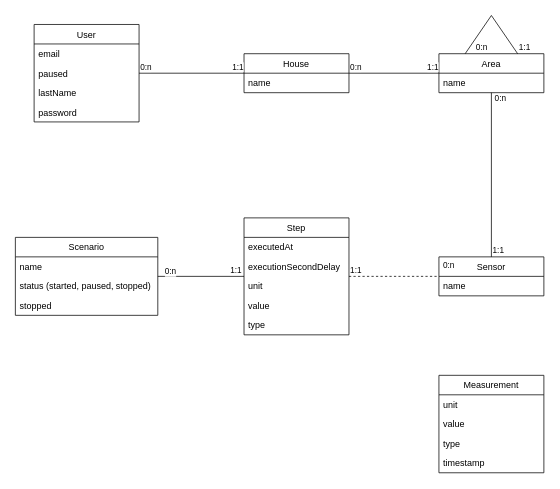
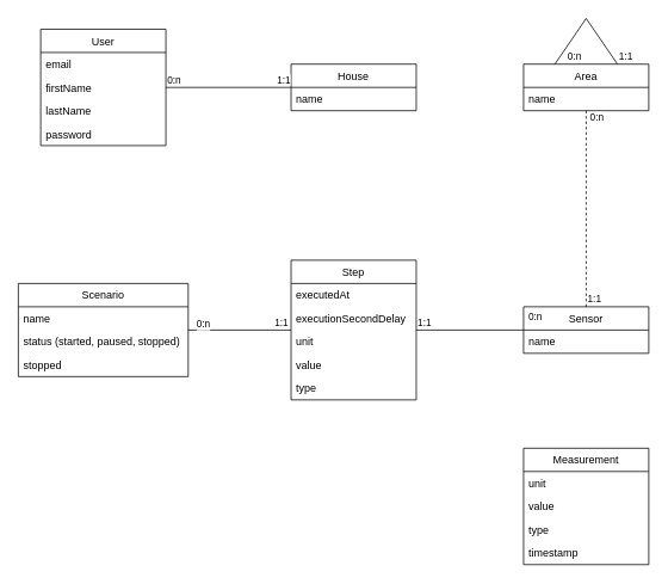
  <mxCell id="0" />
  <mxCell id="1" parent="0" />
  <mxCell id="2" value="User" style="swimlane;fontStyle=0;childLayout=stackLayout;horizontal=1;startSize=26;fillColor=none;horizontalStack=0;resizeParent=1;resizeParentMax=0;resizeLast=0;collapsible=1;marginBottom=0;" parent="1" vertex="1"><mxGeometry x="45" y="32" width="140" height="130" as="geometry" /></mxCell>
  <mxCell id="3" value="email" style="text;strokeColor=none;fillColor=none;align=left;verticalAlign=top;spacingLeft=4;spacingRight=4;overflow=hidden;rotatable=0;points=[[0,0.5],[1,0.5]];portConstraint=eastwest;" parent="2" vertex="1"><mxGeometry y="26" width="140" height="26" as="geometry" /></mxCell>
- <mxCell id="4" value="paused" style="text;strokeColor=none;fillColor=none;align=left;verticalAlign=top;spacingLeft=4;spacingRight=4;overflow=hidden;rotatable=0;points=[[0,0.5],[1,0.5]];portConstraint=eastwest;" parent="2" vertex="1"><mxGeometry y="52" width="140" height="26" as="geometry" /></mxCell>
+ <mxCell id="4" value="firstName" style="text;strokeColor=none;fillColor=none;align=left;verticalAlign=top;spacingLeft=4;spacingRight=4;overflow=hidden;rotatable=0;points=[[0,0.5],[1,0.5]];portConstraint=eastwest;" parent="2" vertex="1"><mxGeometry y="52" width="140" height="26" as="geometry" /></mxCell>
  <mxCell id="5" value="lastName" style="text;strokeColor=none;fillColor=none;align=left;verticalAlign=top;spacingLeft=4;spacingRight=4;overflow=hidden;rotatable=0;points=[[0,0.5],[1,0.5]];portConstraint=eastwest;" parent="2" vertex="1"><mxGeometry y="78" width="140" height="26" as="geometry" /></mxCell>
  <mxCell id="6" value="password" style="text;strokeColor=none;fillColor=none;align=left;verticalAlign=top;spacingLeft=4;spacingRight=4;overflow=hidden;rotatable=0;points=[[0,0.5],[1,0.5]];portConstraint=eastwest;" parent="2" vertex="1"><mxGeometry y="104" width="140" height="26" as="geometry" /></mxCell>
  <mxCell id="7" value="Measurement" style="swimlane;fontStyle=0;childLayout=stackLayout;horizontal=1;startSize=26;fillColor=none;horizontalStack=0;resizeParent=1;resizeParentMax=0;resizeLast=0;collapsible=1;marginBottom=0;" parent="1" vertex="1"><mxGeometry x="585" y="500" width="140" height="130" as="geometry" /></mxCell>
  <mxCell id="8" value="unit" style="text;strokeColor=none;fillColor=none;align=left;verticalAlign=top;spacingLeft=4;spacingRight=4;overflow=hidden;rotatable=0;points=[[0,0.5],[1,0.5]];portConstraint=eastwest;" parent="7" vertex="1"><mxGeometry y="26" width="140" height="26" as="geometry" /></mxCell>
  <mxCell id="9" value="value" style="text;strokeColor=none;fillColor=none;align=left;verticalAlign=top;spacingLeft=4;spacingRight=4;overflow=hidden;rotatable=0;points=[[0,0.5],[1,0.5]];portConstraint=eastwest;" parent="7" vertex="1"><mxGeometry y="52" width="140" height="26" as="geometry" /></mxCell>
  <mxCell id="10" value="type" style="text;strokeColor=none;fillColor=none;align=left;verticalAlign=top;spacingLeft=4;spacingRight=4;overflow=hidden;rotatable=0;points=[[0,0.5],[1,0.5]];portConstraint=eastwest;" parent="7" vertex="1"><mxGeometry y="78" width="140" height="26" as="geometry" /></mxCell>
  <mxCell id="11" value="timestamp" style="text;strokeColor=none;fillColor=none;align=left;verticalAlign=top;spacingLeft=4;spacingRight=4;overflow=hidden;rotatable=0;points=[[0,0.5],[1,0.5]];portConstraint=eastwest;" parent="7" vertex="1"><mxGeometry y="104" width="140" height="26" as="geometry" /></mxCell>
  <mxCell id="12" value="Area" style="swimlane;fontStyle=0;childLayout=stackLayout;horizontal=1;startSize=26;fillColor=none;horizontalStack=0;resizeParent=1;resizeParentMax=0;resizeLast=0;collapsible=1;marginBottom=0;" parent="1" vertex="1"><mxGeometry x="585" y="71" width="140" height="52" as="geometry" /></mxCell>
  <mxCell id="13" value="name" style="text;strokeColor=none;fillColor=none;align=left;verticalAlign=top;spacingLeft=4;spacingRight=4;overflow=hidden;rotatable=0;points=[[0,0.5],[1,0.5]];portConstraint=eastwest;" parent="12" vertex="1"><mxGeometry y="26" width="140" height="26" as="geometry" /></mxCell>
  <mxCell id="14" value="Sensor" style="swimlane;fontStyle=0;childLayout=stackLayout;horizontal=1;startSize=26;fillColor=none;horizontalStack=0;resizeParent=1;resizeParentMax=0;resizeLast=0;collapsible=1;marginBottom=0;" parent="1" vertex="1"><mxGeometry x="585" y="342" width="140" height="52" as="geometry" /></mxCell>
  <mxCell id="15" value="name" style="text;strokeColor=none;fillColor=none;align=left;verticalAlign=top;spacingLeft=4;spacingRight=4;overflow=hidden;rotatable=0;points=[[0,0.5],[1,0.5]];portConstraint=eastwest;" parent="14" vertex="1"><mxGeometry y="26" width="140" height="26" as="geometry" /></mxCell>
  <mxCell id="16" value="House" style="swimlane;fontStyle=0;childLayout=stackLayout;horizontal=1;startSize=26;fillColor=none;horizontalStack=0;resizeParent=1;resizeParentMax=0;resizeLast=0;collapsible=1;marginBottom=0;" parent="1" vertex="1"><mxGeometry x="325" y="71" width="140" height="52" as="geometry" /></mxCell>
  <mxCell id="17" value="name" style="text;strokeColor=none;fillColor=none;align=left;verticalAlign=top;spacingLeft=4;spacingRight=4;overflow=hidden;rotatable=0;points=[[0,0.5],[1,0.5]];portConstraint=eastwest;" parent="16" vertex="1"><mxGeometry y="26" width="140" height="26" as="geometry" /></mxCell>
  <mxCell id="18" value="" style="endArrow=none;html=1;edgeStyle=orthogonalEdgeStyle;rounded=0;" parent="1" source="2" target="16" edge="1"><mxGeometry relative="1" as="geometry"><mxPoint x="265" y="120" as="sourcePoint" /><mxPoint x="425" y="120" as="targetPoint" /></mxGeometry></mxCell>
  <mxCell id="19" value="0:n" style="edgeLabel;resizable=0;html=1;align=left;verticalAlign=bottom;" parent="18" connectable="0" vertex="1"><mxGeometry x="-1" relative="1" as="geometry" /></mxCell>
  <mxCell id="20" value="1:1" style="edgeLabel;resizable=0;html=1;align=right;verticalAlign=bottom;" parent="18" connectable="0" vertex="1"><mxGeometry x="1" relative="1" as="geometry" /></mxCell>
- <mxCell id="21" value="" style="endArrow=none;html=1;edgeStyle=orthogonalEdgeStyle;rounded=0;" parent="1" source="16" target="12" edge="1"><mxGeometry relative="1" as="geometry"><mxPoint x="695" y="110" as="sourcePoint" /><mxPoint x="855" y="110" as="targetPoint" /></mxGeometry></mxCell>
- <mxCell id="22" value="0:n" style="edgeLabel;resizable=0;html=1;align=left;verticalAlign=bottom;" parent="21" connectable="0" vertex="1"><mxGeometry x="-1" relative="1" as="geometry" /></mxCell>
- <mxCell id="23" value="1:1" style="edgeLabel;resizable=0;html=1;align=right;verticalAlign=bottom;" parent="21" connectable="0" vertex="1"><mxGeometry x="1" relative="1" as="geometry" /></mxCell>
- <mxCell id="24" value="" style="endArrow=none;html=1;edgeStyle=orthogonalEdgeStyle;rounded=0;" parent="1" source="14" target="12" edge="1"><mxGeometry relative="1" as="geometry"><mxPoint x="715" y="300" as="sourcePoint" /><mxPoint x="875" y="300" as="targetPoint" /></mxGeometry></mxCell>
+ <mxCell id="24" value="" style="endArrow=none;html=1;edgeStyle=orthogonalEdgeStyle;rounded=0;dashed=1;" parent="1" source="14" target="12" edge="1"><mxGeometry relative="1" as="geometry"><mxPoint x="715" y="300" as="sourcePoint" /><mxPoint x="875" y="300" as="targetPoint" /></mxGeometry></mxCell>
  <mxCell id="25" value="1:1" style="edgeLabel;resizable=0;html=1;align=left;verticalAlign=bottom;" parent="24" connectable="0" vertex="1"><mxGeometry x="-1" relative="1" as="geometry" /></mxCell>
  <mxCell id="26" value="0:n" style="edgeLabel;resizable=0;html=1;align=right;verticalAlign=bottom;" parent="24" connectable="0" vertex="1"><mxGeometry x="1" relative="1" as="geometry"><mxPoint x="20" y="16" as="offset" /></mxGeometry></mxCell>
  <mxCell id="27" value="" style="endArrow=none;html=1;edgeStyle=orthogonalEdgeStyle;rounded=0;entryX=0.25;entryY=0;entryDx=0;entryDy=0;exitX=0.75;exitY=0;exitDx=0;exitDy=0;" parent="1" source="12" target="12" edge="1"><mxGeometry relative="1" as="geometry"><mxPoint x="915" y="160" as="sourcePoint" /><mxPoint x="945" y="120" as="targetPoint" /><Array as="points"><mxPoint x="655" y="20" /></Array></mxGeometry></mxCell>
  <mxCell id="28" value="1:1" style="edgeLabel;resizable=0;html=1;align=left;verticalAlign=bottom;" parent="27" connectable="0" vertex="1"><mxGeometry x="-1" relative="1" as="geometry" /></mxCell>
  <mxCell id="29" value="0:n" style="edgeLabel;resizable=0;html=1;align=right;verticalAlign=bottom;" parent="27" connectable="0" vertex="1"><mxGeometry x="1" relative="1" as="geometry"><mxPoint x="30" as="offset" /></mxGeometry></mxCell>
  <mxCell id="30" value="Scenario" style="swimlane;fontStyle=0;childLayout=stackLayout;horizontal=1;startSize=26;fillColor=none;horizontalStack=0;resizeParent=1;resizeParentMax=0;resizeLast=0;collapsible=1;marginBottom=0;" parent="1" vertex="1"><mxGeometry x="20" y="316" width="190" height="104" as="geometry" /></mxCell>
  <mxCell id="31" value="name" style="text;strokeColor=none;fillColor=none;align=left;verticalAlign=top;spacingLeft=4;spacingRight=4;overflow=hidden;rotatable=0;points=[[0,0.5],[1,0.5]];portConstraint=eastwest;" parent="30" vertex="1"><mxGeometry y="26" width="190" height="26" as="geometry" /></mxCell>
  <mxCell id="32" value="status (started, paused, stopped)" style="text;strokeColor=none;fillColor=none;align=left;verticalAlign=top;spacingLeft=4;spacingRight=4;overflow=hidden;rotatable=0;points=[[0,0.5],[1,0.5]];portConstraint=eastwest;" parent="30" vertex="1"><mxGeometry y="52" width="190" height="26" as="geometry" /></mxCell>
  <mxCell id="33" value="stopped" style="text;strokeColor=none;fillColor=none;align=left;verticalAlign=top;spacingLeft=4;spacingRight=4;overflow=hidden;rotatable=0;points=[[0,0.5],[1,0.5]];portConstraint=eastwest;" parent="30" vertex="1"><mxGeometry y="78" width="190" height="26" as="geometry" /></mxCell>
  <mxCell id="34" value="Step" style="swimlane;fontStyle=0;childLayout=stackLayout;horizontal=1;startSize=26;fillColor=none;horizontalStack=0;resizeParent=1;resizeParentMax=0;resizeLast=0;collapsible=1;marginBottom=0;" parent="1" vertex="1"><mxGeometry x="325" y="290" width="140" height="156" as="geometry" /></mxCell>
  <mxCell id="35" value="executedAt" style="text;strokeColor=none;fillColor=none;align=left;verticalAlign=top;spacingLeft=4;spacingRight=4;overflow=hidden;rotatable=0;points=[[0,0.5],[1,0.5]];portConstraint=eastwest;" parent="34" vertex="1"><mxGeometry y="26" width="140" height="26" as="geometry" /></mxCell>
  <mxCell id="36" value="executionSecondDelay" style="text;strokeColor=none;fillColor=none;align=left;verticalAlign=top;spacingLeft=4;spacingRight=4;overflow=hidden;rotatable=0;points=[[0,0.5],[1,0.5]];portConstraint=eastwest;" parent="34" vertex="1"><mxGeometry y="52" width="140" height="26" as="geometry" /></mxCell>
  <mxCell id="37" value="unit" style="text;strokeColor=none;fillColor=none;align=left;verticalAlign=top;spacingLeft=4;spacingRight=4;overflow=hidden;rotatable=0;points=[[0,0.5],[1,0.5]];portConstraint=eastwest;" parent="34" vertex="1"><mxGeometry y="78" width="140" height="26" as="geometry" /></mxCell>
  <mxCell id="38" value="value" style="text;strokeColor=none;fillColor=none;align=left;verticalAlign=top;spacingLeft=4;spacingRight=4;overflow=hidden;rotatable=0;points=[[0,0.5],[1,0.5]];portConstraint=eastwest;" parent="34" vertex="1"><mxGeometry y="104" width="140" height="26" as="geometry" /></mxCell>
  <mxCell id="39" value="type" style="text;strokeColor=none;fillColor=none;align=left;verticalAlign=top;spacingLeft=4;spacingRight=4;overflow=hidden;rotatable=0;points=[[0,0.5],[1,0.5]];portConstraint=eastwest;" parent="34" vertex="1"><mxGeometry y="130" width="140" height="26" as="geometry" /></mxCell>
- <mxCell id="40" value="" style="endArrow=none;html=1;edgeStyle=orthogonalEdgeStyle;rounded=0;dashed=1;" parent="1" source="34" target="14" edge="1"><mxGeometry relative="1" as="geometry"><mxPoint x="-105" y="364" as="sourcePoint" /><mxPoint x="135" y="320" as="targetPoint" /></mxGeometry></mxCell>
+ <mxCell id="40" value="" style="endArrow=none;html=1;edgeStyle=orthogonalEdgeStyle;rounded=0;" parent="1" source="34" target="14" edge="1"><mxGeometry relative="1" as="geometry"><mxPoint x="-105" y="364" as="sourcePoint" /><mxPoint x="135" y="320" as="targetPoint" /></mxGeometry></mxCell>
  <mxCell id="41" value="1:1" style="edgeLabel;resizable=0;html=1;align=left;verticalAlign=bottom;" parent="40" connectable="0" vertex="1"><mxGeometry x="-1" relative="1" as="geometry" /></mxCell>
  <mxCell id="42" value="0:n" style="edgeLabel;html=1;align=center;verticalAlign=middle;resizable=0;points=[];" parent="40" vertex="1" connectable="0"><mxGeometry x="0.913" y="2" relative="1" as="geometry"><mxPoint x="17" y="-13" as="offset" /></mxGeometry></mxCell>
  <mxCell id="43" value="" style="endArrow=none;html=1;edgeStyle=orthogonalEdgeStyle;rounded=0;" parent="1" source="34" target="30" edge="1"><mxGeometry relative="1" as="geometry"><mxPoint x="-275" y="304" as="sourcePoint" /><mxPoint x="-35" y="260" as="targetPoint" /></mxGeometry></mxCell>
  <mxCell id="44" value="1:1" style="edgeLabel;resizable=0;html=1;align=left;verticalAlign=bottom;" parent="43" connectable="0" vertex="1"><mxGeometry x="-1" relative="1" as="geometry"><mxPoint x="-20" as="offset" /></mxGeometry></mxCell>
  <mxCell id="45" value="0:n" style="edgeLabel;resizable=0;html=1;align=right;verticalAlign=bottom;" parent="43" connectable="0" vertex="1"><mxGeometry x="1" relative="1" as="geometry"><mxPoint x="25" y="2" as="offset" /></mxGeometry></mxCell>
